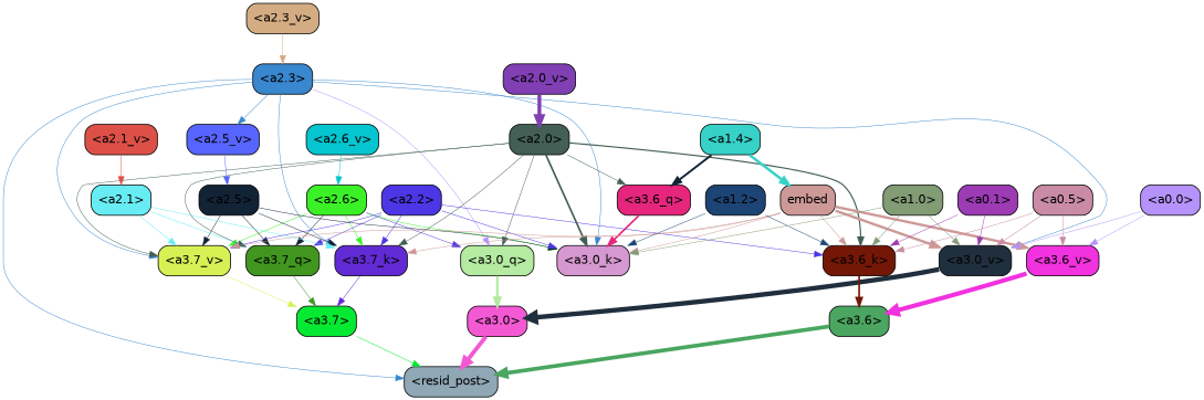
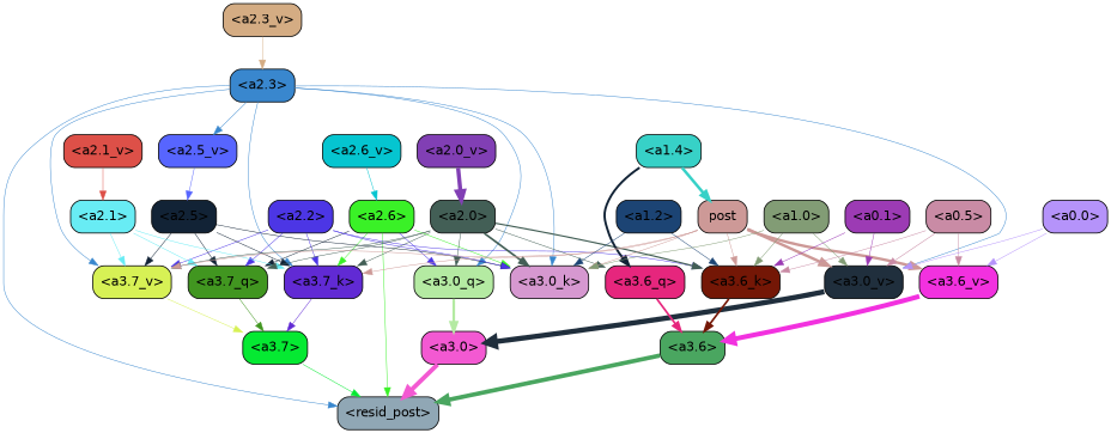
  strict digraph {
    splines=true
    node [color=black fontname=Helvetica shape=box style="filled, rounded"]
    edge [color="#3987ce" penwidth=0.6]
    "<a3.7>" [fillcolor="#05e932"]
    "<resid_post>" [fillcolor="#90a7b5"]
    "<a3.6>" [fillcolor="#4aa660"]
    "<a3.0>" [fillcolor="#f359d2"]
    "<a2.3>" [fillcolor="#3987ce"]
    "<a3.0_q>" [fillcolor="#b4eaa2"]
    "<a3.7_k>" [fillcolor="#612ad4"]
    "<a3.0_k>" [fillcolor="#d698d0"]
    "<a3.7_v>" [fillcolor="#d7f155"]
    "<a3.0_v>" [fillcolor="#202f3d"]
    "<a2.5_v>" [fillcolor="#5765ff"]
    "<a3.7_q>" [fillcolor="#419620"]
    "<a3.6_q>" [fillcolor="#e6267d"]
    "<a3.6_k>" [fillcolor="#741706"]
    "<a3.6_v>" [fillcolor="#f231df"]
    "<a2.6>" [fillcolor="#3af127"]
    "<a2.5>" [fillcolor="#122336"]
    "<a2.2>" [fillcolor="#4c36e5"]
    "<a2.1>" [fillcolor="#68ecf4"]
    "<a2.0>" [fillcolor="#435f56"]
    "<a1.4>" [fillcolor="#37d1c7"]
-   embed [fillcolor="#cd9997"]
+   embed [fillcolor="#cd9997" label=post]
    "<a1.2>" [fillcolor="#1c4474"]
    "<a1.0>" [fillcolor="#829c75"]
    "<a0.5>" [fillcolor="#c98ba5"]
    "<a0.1>" [fillcolor="#9c3bb4"]
    "<a0.0>" [fillcolor="#b593fa"]
    "<a2.6_v>" [fillcolor="#05c5d0"]
    "<a2.3_v>" [fillcolor="#d4ac83"]
    "<a2.1_v>" [fillcolor="#dd5048"]
    "<a2.0_v>" [fillcolor="#813fb4"]
    "<a3.7>" -> "<resid_post>" [color="#05e932"]
    "<a3.6>" -> "<resid_post>" [color="#4aa660" penwidth=4.7534414529800415]
    "<a3.0>" -> "<resid_post>" [color="#f359d2" penwidth=4.898576855659485]
    "<a2.3>" -> "<resid_post>"
-   "<a2.3>" -> "<a3.0_q>" [color="#b593fa"]
+   "<a2.3>" -> "<a3.0_q>"
    "<a2.3>" -> "<a3.7_k>"
    "<a2.3>" -> "<a3.0_k>"
    "<a2.3>" -> "<a3.7_v>"
    "<a2.3>" -> "<a3.0_v>"
    "<a2.3>" -> "<a2.5_v>"
    "<a3.0_q>" -> "<a3.0>" [color="#b4eaa2" penwidth=2.870753765106201]
    "<a3.7_k>" -> "<a3.7>" [color="#612ad4"]
    "<a3.7_v>" -> "<a3.7>" [color="#d7f155"]
    "<a3.0_v>" -> "<a3.0>" [color="#202f3d" penwidth=5.680712580680847]
    "<a2.5_v>" -> "<a2.5>" [color="#5765ff"]
    "<a3.7_q>" -> "<a3.7>" [color="#419620"]
-   "<a3.6_q>" -> "<a3.0_k>" [color="#e6267d" penwidth=2.160832464694977]
+   "<a3.6_q>" -> "<a3.6>" [color="#e6267d" penwidth=2.160832464694977]
    "<a3.6_k>" -> "<a3.6>" [color="#741706" penwidth=2.13908451795578]
    "<a3.6_v>" -> "<a3.6>" [color="#f231df" penwidth=5.297133803367615]
    "<a2.6>" -> "<a3.0_q>" [color="#4c36e5"]
    "<a2.6>" -> "<a3.7_k>" [color="#3af127"]
    "<a2.6>" -> "<a3.0_k>" [color="#3af127"]
-   "<a2.6>" -> "<a3.7_v>" [color="#3af127"]
+   "<a2.6>" -> "<resid_post>" [color="#3af127"]
    "<a2.6>" -> "<a3.7_q>" [color="#122336"]
    "<a2.5>" -> "<a3.7_k>" [color="#122336"]
    "<a2.5>" -> "<a3.0_k>" [color="#122336"]
    "<a2.5>" -> "<a3.7_v>" [color="#122336"]
    "<a2.5>" -> "<a3.7_q>" [color="#122336"]
    "<a2.2>" -> "<a3.7_k>" [color="#4c36e5"]
    "<a2.2>" -> "<a3.0_k>" [color="#4c36e5"]
    "<a2.2>" -> "<a3.7_v>" [color="#4c36e5"]
    "<a2.2>" -> "<a3.7_q>" [color="#4c36e5"]
    "<a2.2>" -> "<a3.6_k>" [color="#4c36e5"]
    "<a2.1>" -> "<a3.7_k>" [color="#68ecf4"]
    "<a2.1>" -> "<a3.7_v>" [color="#68ecf4"]
    "<a2.1>" -> "<a3.7_q>" [color="#68ecf4"]
    "<a2.0>" -> "<a3.0_q>" [color="#435f56"]
    "<a2.0>" -> "<a3.7_k>" [color="#435f56"]
    "<a2.0>" -> "<a3.0_k>" [color="#435f56" penwidth=2.142689883708954]
    "<a2.0>" -> "<a3.7_v>" [color="#435f56"]
    "<a2.0>" -> "<a3.7_q>" [color="#435f56"]
    "<a2.0>" -> "<a3.6_q>" [color="#435f56"]
    "<a2.0>" -> "<a3.6_k>" [color="#435f56" penwidth=1.4855384826660156]
    "<a1.4>" -> "<a3.6_q>" [color="#122336" penwidth=2.4767253398895264]
    "<a1.4>" -> embed [color="#37d1c7" penwidth=3.192750334739685]
    embed -> "<a3.7_k>" [color="#cd9997"]
    embed -> "<a3.0_k>" [color="#cd9997" penwidth=0.6015868484973907]
    embed -> "<a3.7_v>" [color="#cd9997"]
    embed -> "<a3.0_v>" [color="#cd9997" penwidth=3.0891895294189453]
    embed -> "<a3.6_k>" [color="#cd9997"]
    embed -> "<a3.6_v>" [color="#cd9997" penwidth=3.067279100418091]
    "<a1.2>" -> "<a3.0_k>" [color="#1c4474"]
    "<a1.2>" -> "<a3.6_k>" [color="#1c4474"]
    "<a1.0>" -> "<a3.0_k>" [color="#829c75"]
    "<a1.0>" -> "<a3.0_v>" [color="#829c75"]
    "<a1.0>" -> "<a3.6_k>" [color="#829c75"]
    "<a0.5>" -> "<a3.0_v>" [color="#c98ba5" penwidth=0.6549575447570533]
    "<a0.5>" -> "<a3.6_k>" [color="#c98ba5"]
    "<a0.5>" -> "<a3.6_v>" [color="#c98ba5"]
    "<a0.1>" -> "<a3.0_v>" [color="#9c3bb4"]
    "<a0.1>" -> "<a3.6_k>" [color="#9c3bb4"]
    "<a0.0>" -> "<a3.0_v>" [color="#b593fa"]
    "<a0.0>" -> "<a3.6_v>" [color="#b593fa"]
    "<a2.6_v>" -> "<a2.6>" [color="#05c5d0"]
    "<a2.3_v>" -> "<a2.3>" [color="#d4ac83"]
    "<a2.1_v>" -> "<a2.1>" [color="#dd5048"]
    "<a2.0_v>" -> "<a2.0>" [color="#813fb4" penwidth=4.48047137260437]
  }
